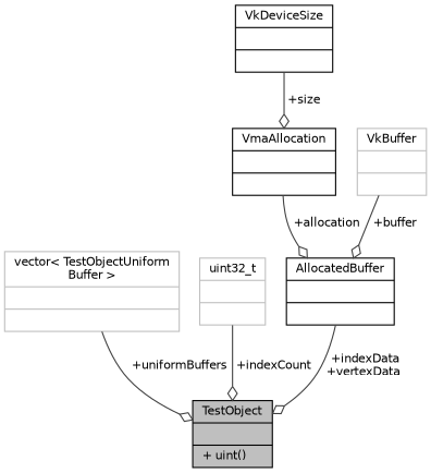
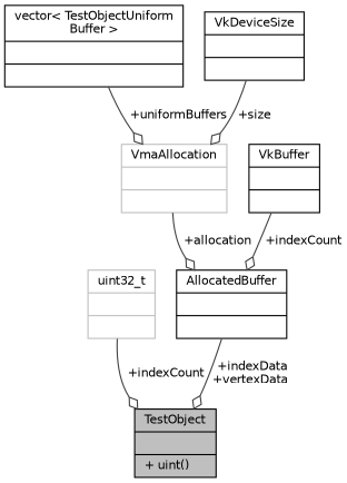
  digraph {
    node [color=grey75 fillcolor=white fontname=Helvetica fontsize=10 shape=record style=filled]
    edge [arrowhead=odiamond color=grey25 fontname=Helvetica fontsize=10 labelfontname=Helvetica labelfontsize=10 style=solid]
    n1 [color=black fillcolor=grey75 fontcolor=black height=0.2 label="{TestObject\n||+ uint()\l}" width=0.4]
-   n2 [height=0.2 label="{vector\< TestObjectUniform\lBuffer \>\n||}" width=0.4]
+   n2 [color=black height=0.2 label="{vector\< TestObjectUniform\lBuffer \>\n||}" width=0.4]
    n3 [height=0.2 label="{uint32_t\n||}" width=0.4]
    n4 [color=black height=0.2 label="{AllocatedBuffer\n||}" width=0.4]
-   n5 [color=black height=0.2 label="{VmaAllocation\n||}" width=0.4]
+   n5 [height=0.2 label="{VmaAllocation\n||}" width=0.4]
    n6 [color=black height=0.2 label="{VkDeviceSize\n||}" width=0.4]
-   n7 [height=0.2 label="{VkBuffer\n||}" width=0.4]
-   n2 -> n1 [label=" +uniformBuffers"]
+   n7 [color=black height=0.2 label="{VkBuffer\n||}" width=0.4]
+   n2 -> n5 [label=" +uniformBuffers"]
    n3 -> n1 [label=" +indexCount"]
    n4 -> n1 [label=" +indexData\n+vertexData"]
    n5 -> n4 [label=" +allocation"]
    n6 -> n5 [label=" +size"]
-   n7 -> n4 [label=" +buffer"]
+   n7 -> n4 [label=" +indexCount"]
  }
